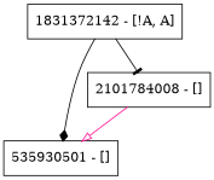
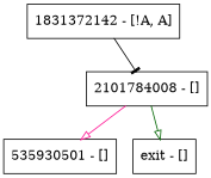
  digraph {
    node [shape=record]
    edge [arrowhead=onormal color=black]
    n1 [label="1831372142 - [!A, A]"]
    n2 [label="2101784008 - []"]
    n3 [label="535930501 - []"]
+   n4 [label="exit - []"]
    n1 -> n2 [arrowhead=tee]
-   n1 -> n3 [arrowhead=diamond]
    n2 -> n3 [color=deeppink]
+   n2 -> n4 [color=darkgreen]
  }
